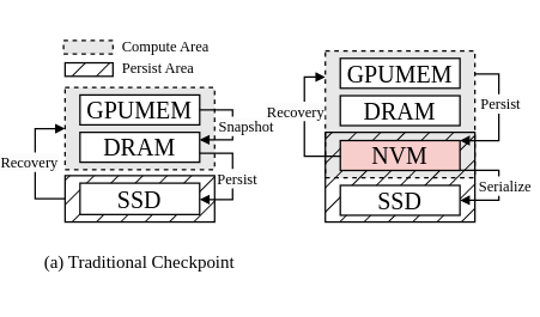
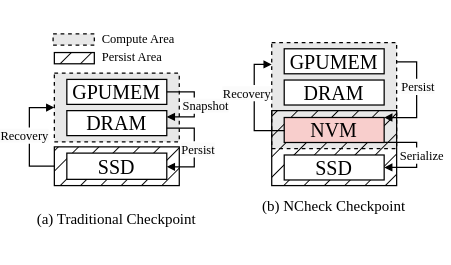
  <mxCell id="0" />
  <mxCell id="1" parent="0" />
  <mxCell id="2" value="" style="rounded=0;whiteSpace=wrap;html=1;fillColor=#000000;fillStyle=hatch;" parent="1" vertex="1"><mxGeometry x="40" y="117" width="100" height="31" as="geometry" /></mxCell>
  <mxCell id="3" value="" style="rounded=0;whiteSpace=wrap;html=1;fillColor=#E8E8E8;dashed=1;" parent="1" vertex="1"><mxGeometry x="214" y="33.5" width="100" height="85" as="geometry" /></mxCell>
  <mxCell id="4" value="" style="rounded=0;whiteSpace=wrap;html=1;fillColor=#000000;fillStyle=hatch;" parent="1" vertex="1"><mxGeometry x="214" y="88" width="100" height="60" as="geometry" /></mxCell>
  <mxCell id="5" value="" style="rounded=0;whiteSpace=wrap;html=1;fillColor=#E8E8E8;dashed=1;" parent="1" vertex="1"><mxGeometry x="40" y="58" width="100" height="55" as="geometry" /></mxCell>
  <mxCell id="6" value="&lt;font style=&quot;font-size: 16px;&quot; face=&quot;Times New Roman&quot;&gt;GPUMEM&lt;/font&gt;" style="rounded=0;whiteSpace=wrap;html=1;" parent="1" vertex="1"><mxGeometry x="50" y="63" width="80" height="20" as="geometry" /></mxCell>
  <mxCell id="7" value="&lt;font face=&quot;Times New Roman&quot; style=&quot;font-size: 16px;&quot;&gt;DRAM&lt;/font&gt;" style="rounded=0;whiteSpace=wrap;html=1;strokeColor=default;align=center;verticalAlign=middle;fontFamily=Helvetica;fontSize=12;fontColor=default;fillColor=default;" parent="1" vertex="1"><mxGeometry x="50" y="88" width="80" height="20" as="geometry" /></mxCell>
  <mxCell id="8" value="&lt;font style=&quot;font-size: 16px;&quot; face=&quot;Times New Roman&quot;&gt;SSD&lt;/font&gt;" style="rounded=0;whiteSpace=wrap;html=1;" parent="1" vertex="1"><mxGeometry x="50" y="122" width="80" height="21" as="geometry" /></mxCell>
  <mxCell id="9" value="&lt;font style=&quot;font-size: 10px;&quot; face=&quot;Times New Roman&quot;&gt;Compute Area&lt;/font&gt;" style="text;html=1;align=center;verticalAlign=bottom;whiteSpace=wrap;rounded=0;fontSize=16;" parent="1" vertex="1"><mxGeometry x="71.5" y="20" width="70.5" height="20" as="geometry" /></mxCell>
  <mxCell id="10" value="&lt;font style=&quot;font-size: 10px;&quot; face=&quot;Times New Roman&quot;&gt;Persist Area&lt;/font&gt;" style="text;html=1;align=center;verticalAlign=bottom;whiteSpace=wrap;rounded=0;fontSize=16;" parent="1" vertex="1"><mxGeometry x="71.5" y="35" width="60.5" height="20" as="geometry" /></mxCell>
  <mxCell id="11" value="&lt;font style=&quot;font-size: 16px;&quot; face=&quot;Times New Roman&quot;&gt;GPUMEM&lt;/font&gt;" style="rounded=0;whiteSpace=wrap;html=1;" parent="1" vertex="1"><mxGeometry x="224" y="38.5" width="80" height="20" as="geometry" /></mxCell>
  <mxCell id="12" value="&lt;font face=&quot;Times New Roman&quot; style=&quot;font-size: 16px;&quot;&gt;DRAM&lt;/font&gt;" style="rounded=0;whiteSpace=wrap;html=1;strokeColor=default;align=center;verticalAlign=middle;fontFamily=Helvetica;fontSize=12;fontColor=default;fillColor=default;" parent="1" vertex="1"><mxGeometry x="224" y="63.5" width="80" height="20" as="geometry" /></mxCell>
  <mxCell id="13" value="&lt;font style=&quot;font-size: 16px;&quot; face=&quot;Times New Roman&quot;&gt;SSD&lt;/font&gt;" style="rounded=0;whiteSpace=wrap;html=1;" parent="1" vertex="1"><mxGeometry x="224" y="123.5" width="80" height="20" as="geometry" /></mxCell>
  <mxCell id="14" style="edgeStyle=orthogonalEdgeStyle;rounded=0;orthogonalLoop=1;jettySize=auto;html=1;entryX=1;entryY=0.5;entryDx=0;entryDy=0;exitX=1;exitY=1;exitDx=0;exitDy=0;endSize=4;endArrow=block;endFill=1;" parent="1" source="15" target="13" edge="1"><mxGeometry relative="1" as="geometry"><Array as="points"><mxPoint x="330" y="114" /><mxPoint x="330" y="134" /></Array></mxGeometry></mxCell>
  <mxCell id="15" value="&lt;font style=&quot;font-size: 16px;&quot; face=&quot;Times New Roman&quot;&gt;NVM&lt;/font&gt;" style="rounded=0;whiteSpace=wrap;html=1;fillColor=#f8cecc;" parent="1" vertex="1"><mxGeometry x="224" y="93.5" width="80" height="20" as="geometry" /></mxCell>
  <mxCell id="16" value="" style="endArrow=none;html=1;rounded=0;endSize=6;endFill=0;exitX=0;exitY=0.5;exitDx=0;exitDy=0;edgeStyle=orthogonalEdgeStyle;entryX=0;entryY=0.5;entryDx=0;entryDy=0;startSize=4;startArrow=block;startFill=1;" parent="1" source="5" target="2" edge="1"><mxGeometry width="50" height="50" relative="1" as="geometry"><mxPoint x="4.76" y="103" as="sourcePoint" /><mxPoint x="10" y="123" as="targetPoint" /><Array as="points"><mxPoint x="20" y="86" /><mxPoint x="20" y="133" /></Array></mxGeometry></mxCell>
  <mxCell id="17" value="&lt;span style=&quot;font-family: &amp;quot;Times New Roman&amp;quot;; font-size: 10px; text-wrap: wrap; background-color: rgb(251, 251, 251);&quot;&gt;Recovery&lt;/span&gt;" style="edgeLabel;html=1;align=center;verticalAlign=middle;resizable=0;points=[];" parent="16" vertex="1" connectable="0"><mxGeometry x="-0.042" relative="1" as="geometry"><mxPoint x="-5" as="offset" /></mxGeometry></mxCell>
  <mxCell id="18" style="edgeStyle=orthogonalEdgeStyle;rounded=0;orthogonalLoop=1;jettySize=auto;html=1;entryX=1;entryY=0.5;entryDx=0;entryDy=0;startSize=4;endSize=4;endArrow=none;endFill=0;startArrow=block;startFill=1;" parent="1" target="6" edge="1"><mxGeometry relative="1" as="geometry"><Array as="points"><mxPoint x="130" y="93" /><mxPoint x="152" y="93" /><mxPoint x="152" y="73" /></Array><mxPoint x="130" y="93" as="sourcePoint" /><mxPoint x="142" y="53.5" as="targetPoint" /></mxGeometry></mxCell>
  <mxCell id="19" value="&lt;span style=&quot;font-family: &amp;quot;Times New Roman&amp;quot;; font-size: 10px; text-wrap: wrap; background-color: rgb(251, 251, 251);&quot;&gt;Snapshot&lt;/span&gt;" style="edgeLabel;html=1;align=center;verticalAlign=middle;resizable=0;points=[];" parent="18" vertex="1" connectable="0"><mxGeometry x="-0.134" y="1" relative="1" as="geometry"><mxPoint x="9" y="-4" as="offset" /></mxGeometry></mxCell>
  <mxCell id="20" style="edgeStyle=orthogonalEdgeStyle;rounded=0;orthogonalLoop=1;jettySize=auto;html=1;entryX=1;entryY=0.5;entryDx=0;entryDy=0;exitX=0.003;exitY=0.62;exitDx=0;exitDy=0;startSize=6;endSize=4;endArrow=block;endFill=1;exitPerimeter=0;" parent="1" edge="1"><mxGeometry relative="1" as="geometry"><mxPoint x="224.24" y="103.9" as="sourcePoint" /><mxPoint x="214" y="51" as="targetPoint" /><Array as="points"><mxPoint x="200" y="104" /><mxPoint x="200" y="51" /></Array></mxGeometry></mxCell>
  <mxCell id="21" value="&lt;span style=&quot;font-family: &amp;quot;Times New Roman&amp;quot;; font-size: 10px; text-wrap: wrap; background-color: rgb(251, 251, 251);&quot;&gt;Recovery&lt;/span&gt;" style="edgeLabel;html=1;align=center;verticalAlign=middle;resizable=0;points=[];" parent="20" vertex="1" connectable="0"><mxGeometry x="-0.134" y="1" relative="1" as="geometry"><mxPoint x="-6" y="-16" as="offset" /></mxGeometry></mxCell>
  <mxCell id="22" style="edgeStyle=orthogonalEdgeStyle;rounded=0;orthogonalLoop=1;jettySize=auto;html=1;entryX=1;entryY=0.5;entryDx=0;entryDy=0;startSize=4;endSize=4;endArrow=none;endFill=0;startArrow=block;startFill=1;exitX=1;exitY=0;exitDx=0;exitDy=0;" parent="1" source="15" edge="1"><mxGeometry relative="1" as="geometry"><mxPoint x="304" y="103" as="sourcePoint" /><mxPoint x="314" y="49" as="targetPoint" /><Array as="points"><mxPoint x="330" y="93" /><mxPoint x="330" y="49" /></Array></mxGeometry></mxCell>
  <mxCell id="23" value="&lt;span style=&quot;font-family: &amp;quot;Times New Roman&amp;quot;; font-size: 10px; text-wrap: wrap; background-color: rgb(251, 251, 251);&quot;&gt;Persist&lt;/span&gt;" style="edgeLabel;html=1;align=center;verticalAlign=middle;resizable=0;points=[];" parent="22" vertex="1" connectable="0"><mxGeometry x="-0.134" y="1" relative="1" as="geometry"><mxPoint x="1" y="-14" as="offset" /></mxGeometry></mxCell>
  <mxCell id="24" value="&lt;font face=&quot;Times New Roman&quot;&gt;&lt;span style=&quot;font-size: 10px; text-wrap: wrap;&quot;&gt;Serialize&lt;/span&gt;&lt;/font&gt;" style="edgeLabel;html=1;align=center;verticalAlign=middle;resizable=0;points=[];" parent="1" vertex="1" connectable="0"><mxGeometry x="335.024" y="123.496" as="geometry"><mxPoint x="-2" as="offset" /></mxGeometry></mxCell>
  <mxCell id="25" value="" style="rounded=0;whiteSpace=wrap;html=1;fillColor=#E8E8E8;dashed=1;" parent="1" vertex="1"><mxGeometry x="39" y="26.5" width="33" height="9" as="geometry" /></mxCell>
  <mxCell id="26" value="" style="rounded=0;whiteSpace=wrap;html=1;fillColor=#000000;fillStyle=hatch;gradientColor=none;glass=0;" parent="1" vertex="1"><mxGeometry x="40" y="41.5" width="32" height="9" as="geometry" /></mxCell>
  <mxCell id="27" style="edgeStyle=orthogonalEdgeStyle;rounded=0;orthogonalLoop=1;jettySize=auto;html=1;entryX=1;entryY=0.5;entryDx=0;entryDy=0;startSize=4;endSize=4;endArrow=none;endFill=0;startArrow=block;startFill=1;" edge="1" parent="1"><mxGeometry relative="1" as="geometry"><Array as="points"><mxPoint x="130" y="133" /><mxPoint x="152" y="133" /><mxPoint x="152" y="102" /></Array><mxPoint x="130" y="133" as="sourcePoint" /><mxPoint x="130" y="102" as="targetPoint" /></mxGeometry></mxCell>
  <mxCell id="28" value="&lt;span style=&quot;font-family: &amp;quot;Times New Roman&amp;quot;; font-size: 10px; text-wrap: wrap; background-color: rgb(251, 251, 251);&quot;&gt;Persist&lt;/span&gt;" style="edgeLabel;html=1;align=center;verticalAlign=middle;resizable=0;points=[];" vertex="1" connectable="0" parent="27"><mxGeometry x="-0.134" y="1" relative="1" as="geometry"><mxPoint x="3" y="-5" as="offset" /></mxGeometry></mxCell>
  <mxCell id="29" value="(a) Traditional Checkpoint" style="text;html=1;align=center;verticalAlign=middle;whiteSpace=wrap;rounded=0;fontFamily=Times New Roman;" vertex="1" parent="1"><mxGeometry x="20" y="160" width="140" height="30" as="geometry" /></mxCell>
+ <mxCell id="30" value="(b) NCheck Checkpoint" style="text;html=1;align=center;verticalAlign=middle;whiteSpace=wrap;rounded=0;fontFamily=Times New Roman;" vertex="1" parent="1"><mxGeometry x="194" y="150" width="140" height="30" as="geometry" /></mxCell>
